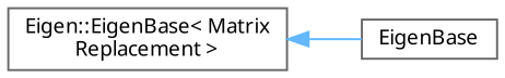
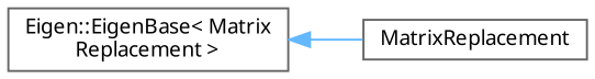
  digraph {
    rankdir=LR
    fontname="Noto Sans"
    node [color=grey40 fillcolor=white fontname="Noto Sans" fontsize=10 shape=box style=filled]
    n1 [height=0.2 label="Eigen::EigenBase\< Matrix\lReplacement \>" width=0.4]
-   n2 [height=0.2 label=EigenBase width=0.4]
+   n2 [height=0.2 label=MatrixReplacement width=0.4]
    n1 -> n2 [color=steelblue1 dir=back fontname="Noto Sans" fontsize=10 labelfontname=Helvetica labelfontsize=10 style=solid]
  }
